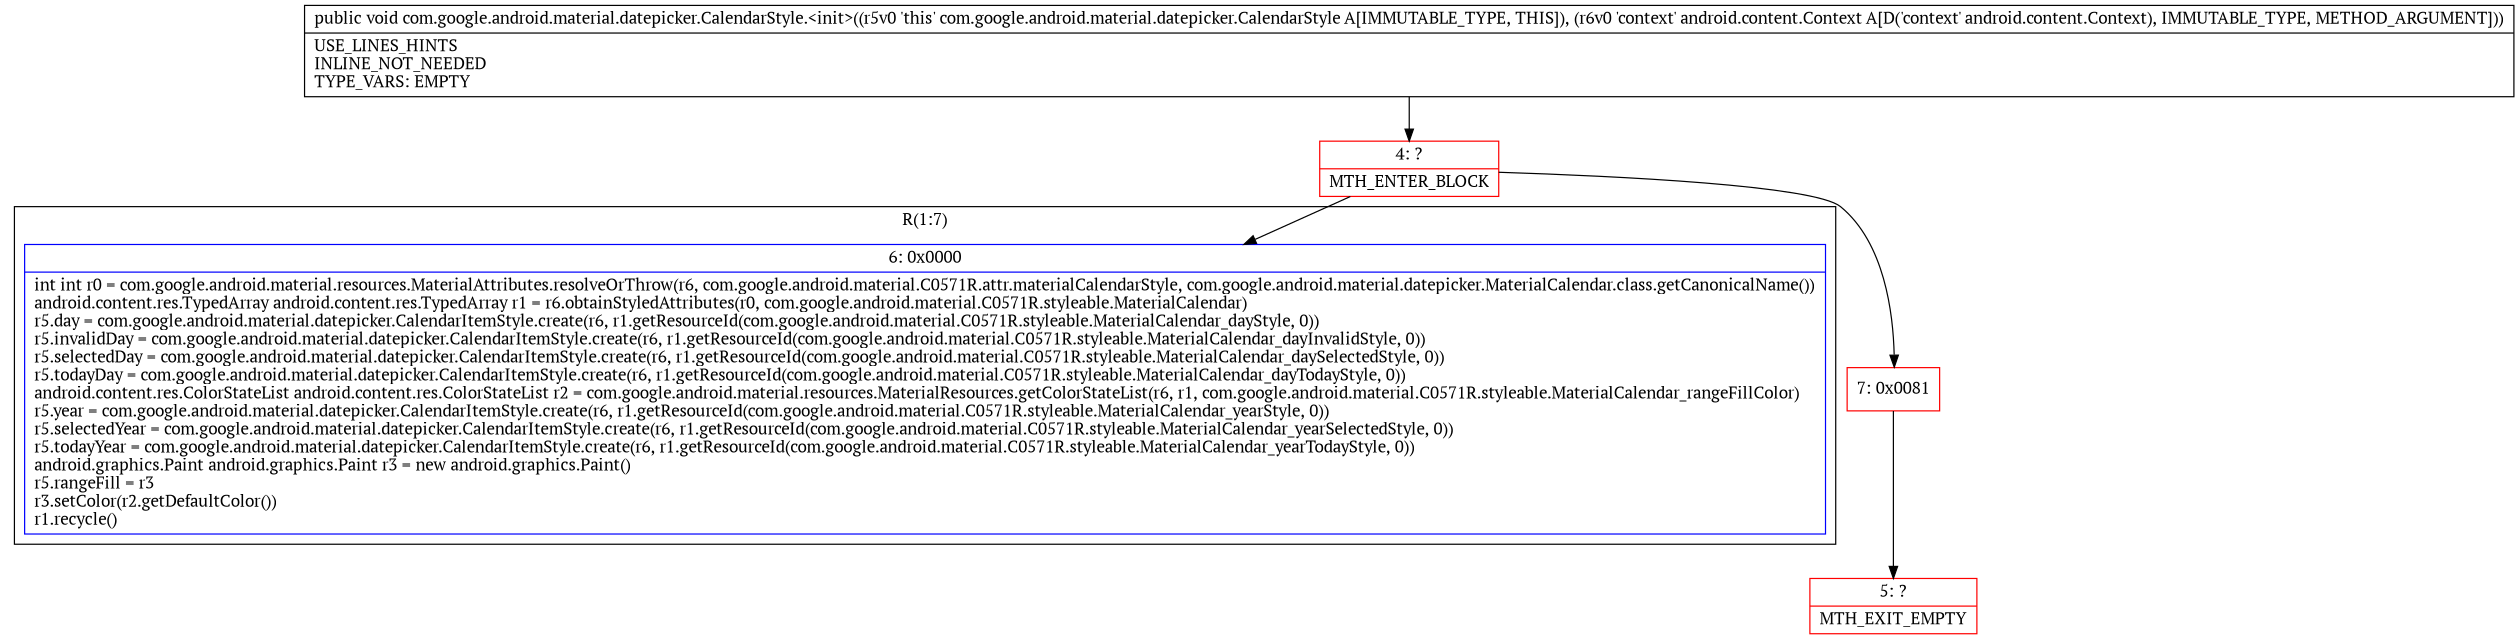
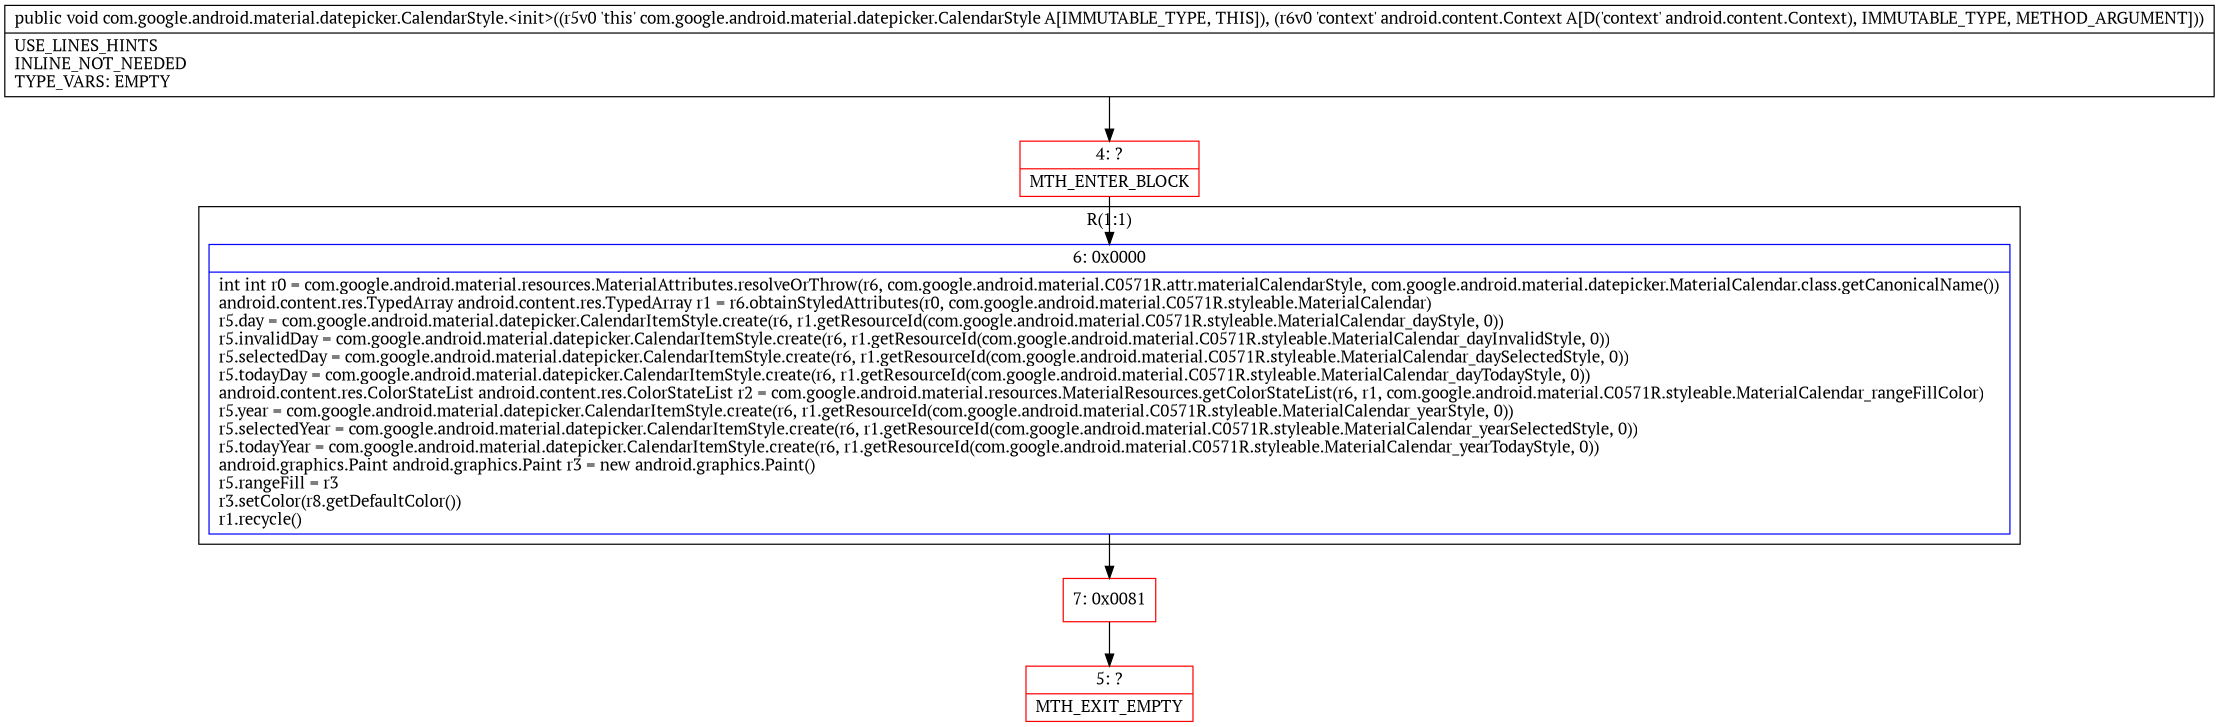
  digraph {
    fontname="PT Serif"
    node [color=red fontname="PT Serif" shape=record]
    edge [fontname="PT Serif"]
-   n1 [color=blue label="{6\:\ 0x0000|int int r0 = com.google.android.material.resources.MaterialAttributes.resolveOrThrow(r6, com.google.android.material.C0571R.attr.materialCalendarStyle, com.google.android.material.datepicker.MaterialCalendar.class.getCanonicalName())\landroid.content.res.TypedArray android.content.res.TypedArray r1 = r6.obtainStyledAttributes(r0, com.google.android.material.C0571R.styleable.MaterialCalendar)\lr5.day = com.google.android.material.datepicker.CalendarItemStyle.create(r6, r1.getResourceId(com.google.android.material.C0571R.styleable.MaterialCalendar_dayStyle, 0))\lr5.invalidDay = com.google.android.material.datepicker.CalendarItemStyle.create(r6, r1.getResourceId(com.google.android.material.C0571R.styleable.MaterialCalendar_dayInvalidStyle, 0))\lr5.selectedDay = com.google.android.material.datepicker.CalendarItemStyle.create(r6, r1.getResourceId(com.google.android.material.C0571R.styleable.MaterialCalendar_daySelectedStyle, 0))\lr5.todayDay = com.google.android.material.datepicker.CalendarItemStyle.create(r6, r1.getResourceId(com.google.android.material.C0571R.styleable.MaterialCalendar_dayTodayStyle, 0))\landroid.content.res.ColorStateList android.content.res.ColorStateList r2 = com.google.android.material.resources.MaterialResources.getColorStateList(r6, r1, com.google.android.material.C0571R.styleable.MaterialCalendar_rangeFillColor)\lr5.year = com.google.android.material.datepicker.CalendarItemStyle.create(r6, r1.getResourceId(com.google.android.material.C0571R.styleable.MaterialCalendar_yearStyle, 0))\lr5.selectedYear = com.google.android.material.datepicker.CalendarItemStyle.create(r6, r1.getResourceId(com.google.android.material.C0571R.styleable.MaterialCalendar_yearSelectedStyle, 0))\lr5.todayYear = com.google.android.material.datepicker.CalendarItemStyle.create(r6, r1.getResourceId(com.google.android.material.C0571R.styleable.MaterialCalendar_yearTodayStyle, 0))\landroid.graphics.Paint android.graphics.Paint r3 = new android.graphics.Paint()\lr5.rangeFill = r3\lr3.setColor(r2.getDefaultColor())\lr1.recycle()\l}"]
+   n1 [color=blue label="{6\:\ 0x0000|int int r0 = com.google.android.material.resources.MaterialAttributes.resolveOrThrow(r6, com.google.android.material.C0571R.attr.materialCalendarStyle, com.google.android.material.datepicker.MaterialCalendar.class.getCanonicalName())\landroid.content.res.TypedArray android.content.res.TypedArray r1 = r6.obtainStyledAttributes(r0, com.google.android.material.C0571R.styleable.MaterialCalendar)\lr5.day = com.google.android.material.datepicker.CalendarItemStyle.create(r6, r1.getResourceId(com.google.android.material.C0571R.styleable.MaterialCalendar_dayStyle, 0))\lr5.invalidDay = com.google.android.material.datepicker.CalendarItemStyle.create(r6, r1.getResourceId(com.google.android.material.C0571R.styleable.MaterialCalendar_dayInvalidStyle, 0))\lr5.selectedDay = com.google.android.material.datepicker.CalendarItemStyle.create(r6, r1.getResourceId(com.google.android.material.C0571R.styleable.MaterialCalendar_daySelectedStyle, 0))\lr5.todayDay = com.google.android.material.datepicker.CalendarItemStyle.create(r6, r1.getResourceId(com.google.android.material.C0571R.styleable.MaterialCalendar_dayTodayStyle, 0))\landroid.content.res.ColorStateList android.content.res.ColorStateList r2 = com.google.android.material.resources.MaterialResources.getColorStateList(r6, r1, com.google.android.material.C0571R.styleable.MaterialCalendar_rangeFillColor)\lr5.year = com.google.android.material.datepicker.CalendarItemStyle.create(r6, r1.getResourceId(com.google.android.material.C0571R.styleable.MaterialCalendar_yearStyle, 0))\lr5.selectedYear = com.google.android.material.datepicker.CalendarItemStyle.create(r6, r1.getResourceId(com.google.android.material.C0571R.styleable.MaterialCalendar_yearSelectedStyle, 0))\lr5.todayYear = com.google.android.material.datepicker.CalendarItemStyle.create(r6, r1.getResourceId(com.google.android.material.C0571R.styleable.MaterialCalendar_yearTodayStyle, 0))\landroid.graphics.Paint android.graphics.Paint r3 = new android.graphics.Paint()\lr5.rangeFill = r3\lr3.setColor(r8.getDefaultColor())\lr1.recycle()\l}"]
    n2 [label="{7\:\ 0x0081}"]
    n3 [label="{5\:\ ?|MTH_EXIT_EMPTY\l}"]
    n4 [label="{4\:\ ?|MTH_ENTER_BLOCK\l}"]
    n5 [label="{public void com.google.android.material.datepicker.CalendarStyle.\<init\>((r5v0 'this' com.google.android.material.datepicker.CalendarStyle A[IMMUTABLE_TYPE, THIS]), (r6v0 'context' android.content.Context A[D('context' android.content.Context), IMMUTABLE_TYPE, METHOD_ARGUMENT]))  | USE_LINES_HINTS\lINLINE_NOT_NEEDED\lTYPE_VARS: EMPTY\l}" color=""]
    subgraph cluster_1 {
-     label="R(1:7)"
+     label="R(1:1)"
      n1
    }
-   n4 -> n2
+   n1 -> n2
    n2 -> n3
    n4 -> n1
    n5 -> n4
  }
